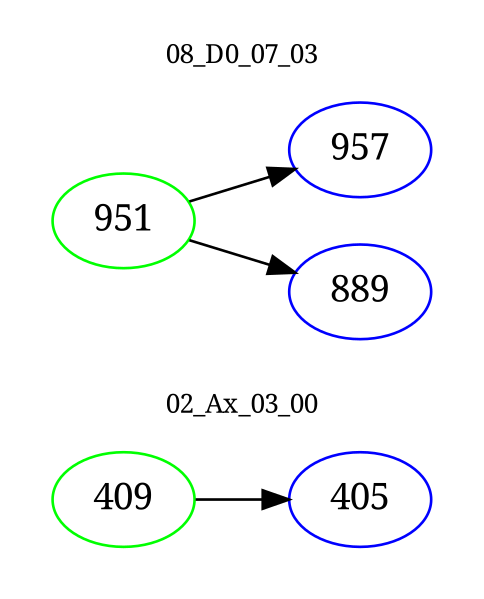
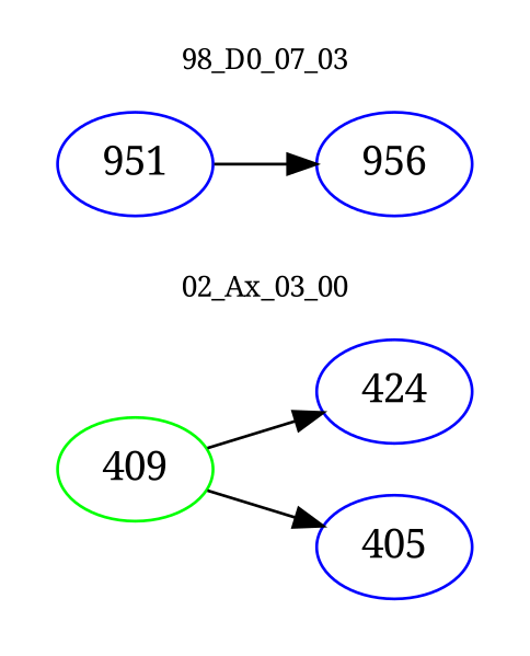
  digraph {
    fontname="Noto Serif"
    rankdir=LR
    node [color=blue fontname="Noto Serif"]
    edge [color=black fontname="Noto Serif"]
    n1 [color=green label=409]
    n2 [label=405]
-   n4 [color=green label=951]
-   n5 [label=889]
-   n6 [label=957]
+   n3 [label=424]
+   n4 [label=951]
+   n6 [label=956]
    subgraph cluster_1 {
      color=white
      fontsize=10
      label="02_Ax_03_00"
      n1
      n2
+     n3
    }
    subgraph cluster_2 {
      color=white
      fontsize=10
-     label="08_D0_07_03"
+     label="98_D0_07_03"
      n4
-     n5
      n6
    }
    n1 -> n2
-   n4 -> n5
+   n1 -> n3
    n4 -> n6
  }
